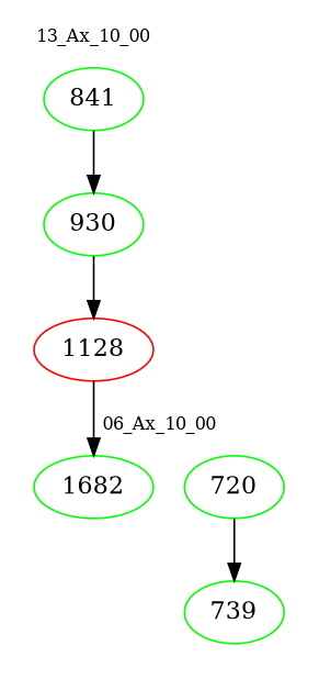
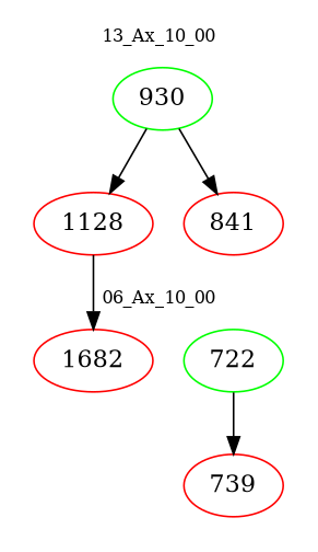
  digraph {
    node [color=green]
    edge [color=black]
-   n1 [label=720]
-   n2 [label=1682]
-   n3 [label=739]
+   n1 [label=722]
+   n2 [color=red label=1682]
+   n3 [color=red label=739]
    n4 [label=930]
    n5 [color=red label=1128]
-   n6 [label=841]
+   n6 [color=red label=841]
    subgraph cluster_1 {
      color=white
      fontsize=10
      label="06_Ax_10_00"
      n1
      n2
      n3
    }
    subgraph cluster_2 {
      color=white
      fontsize=10
      label="13_Ax_10_00"
      n4
      n5
      n6
    }
    n1 -> n3
    n4 -> n5
-   n6 -> n4
+   n4 -> n6
    n5 -> n2
  }
